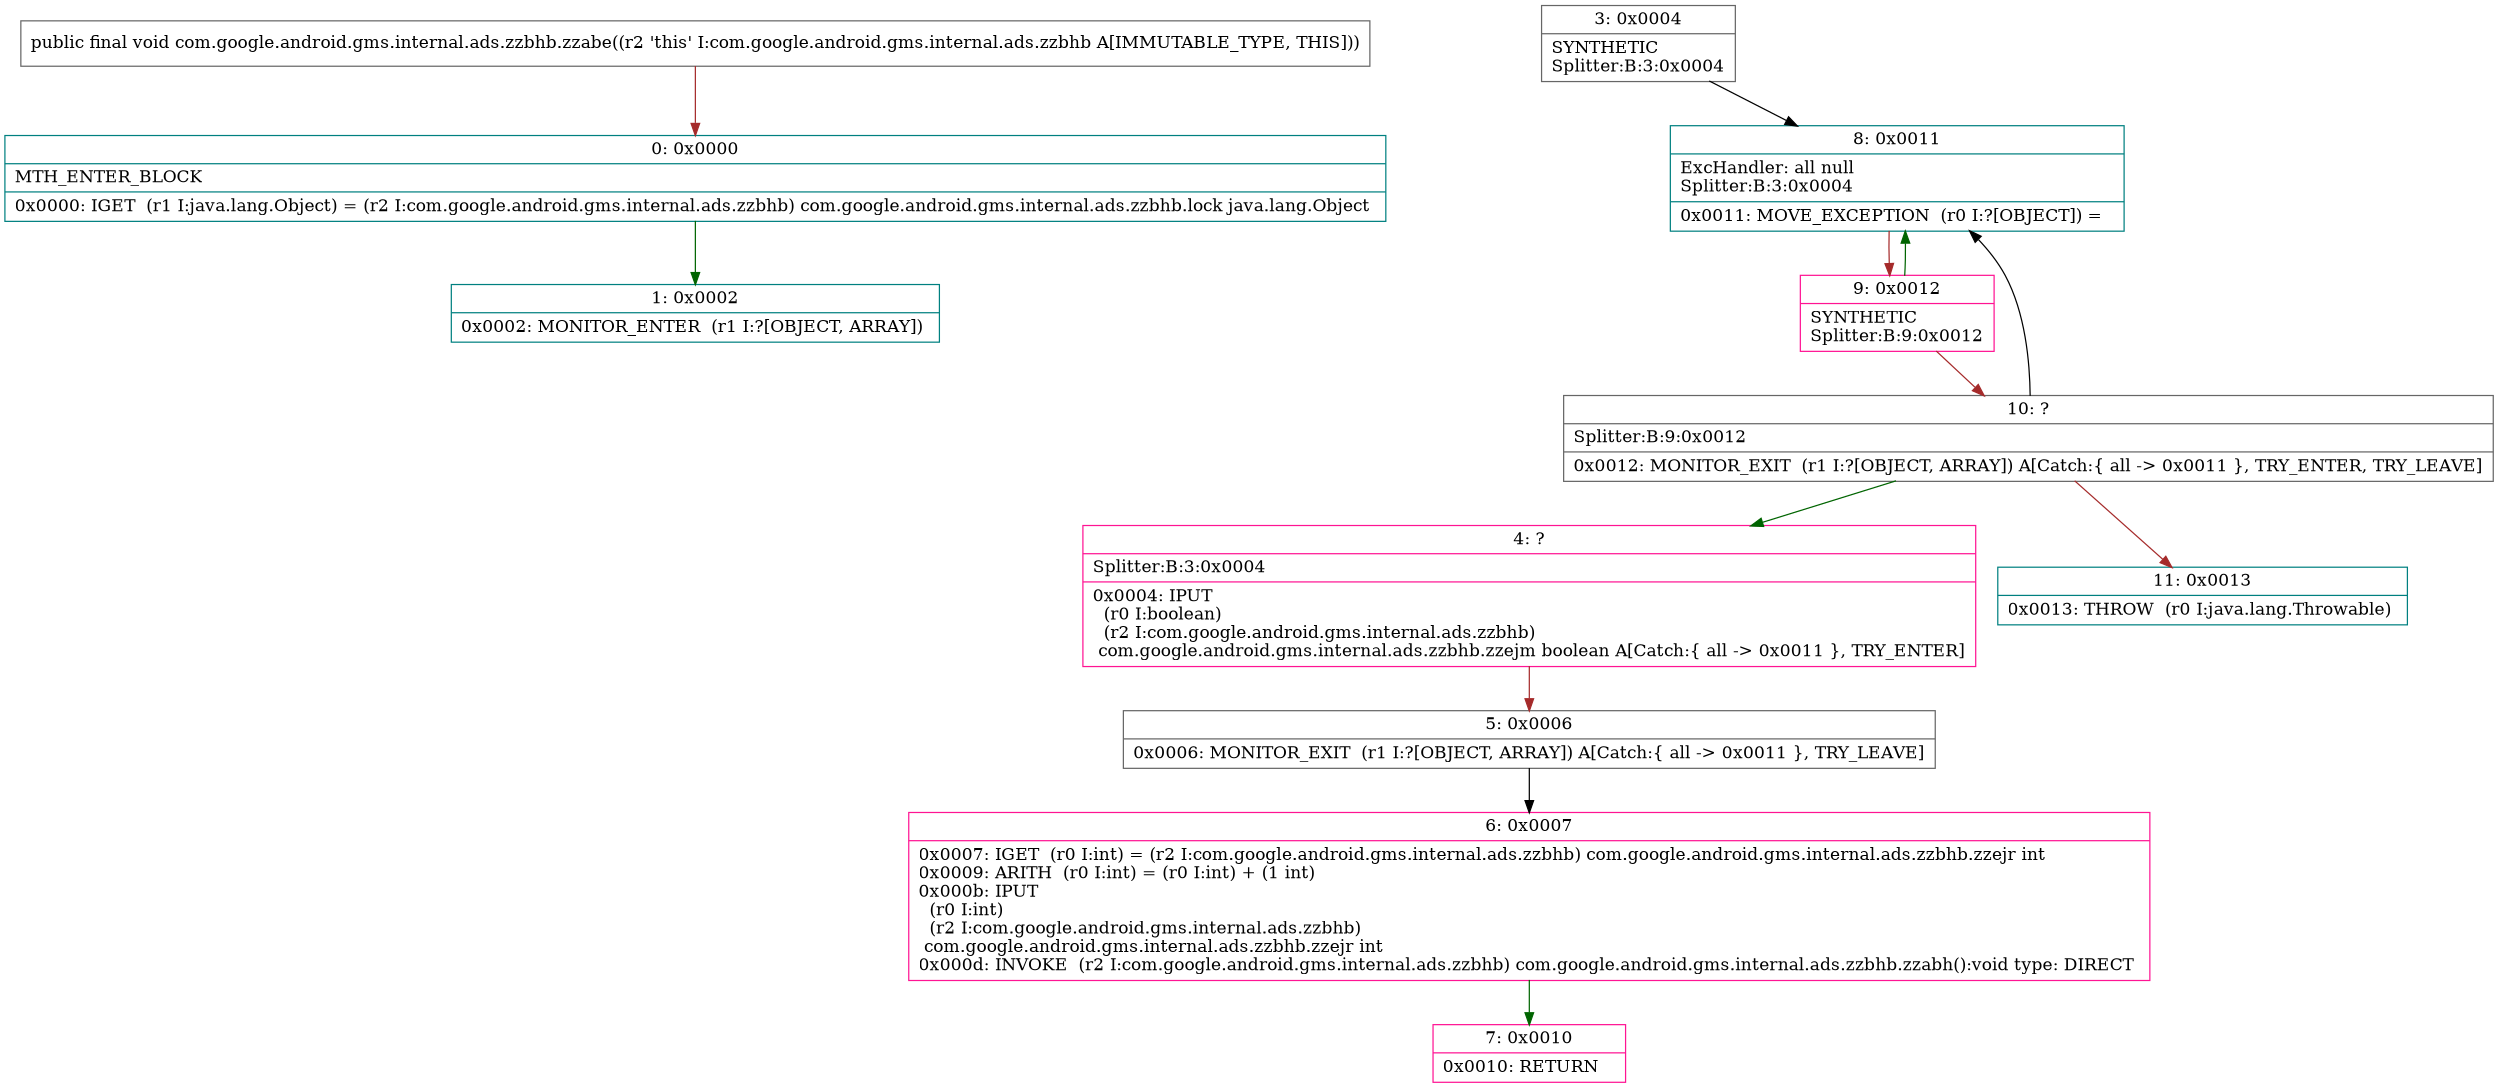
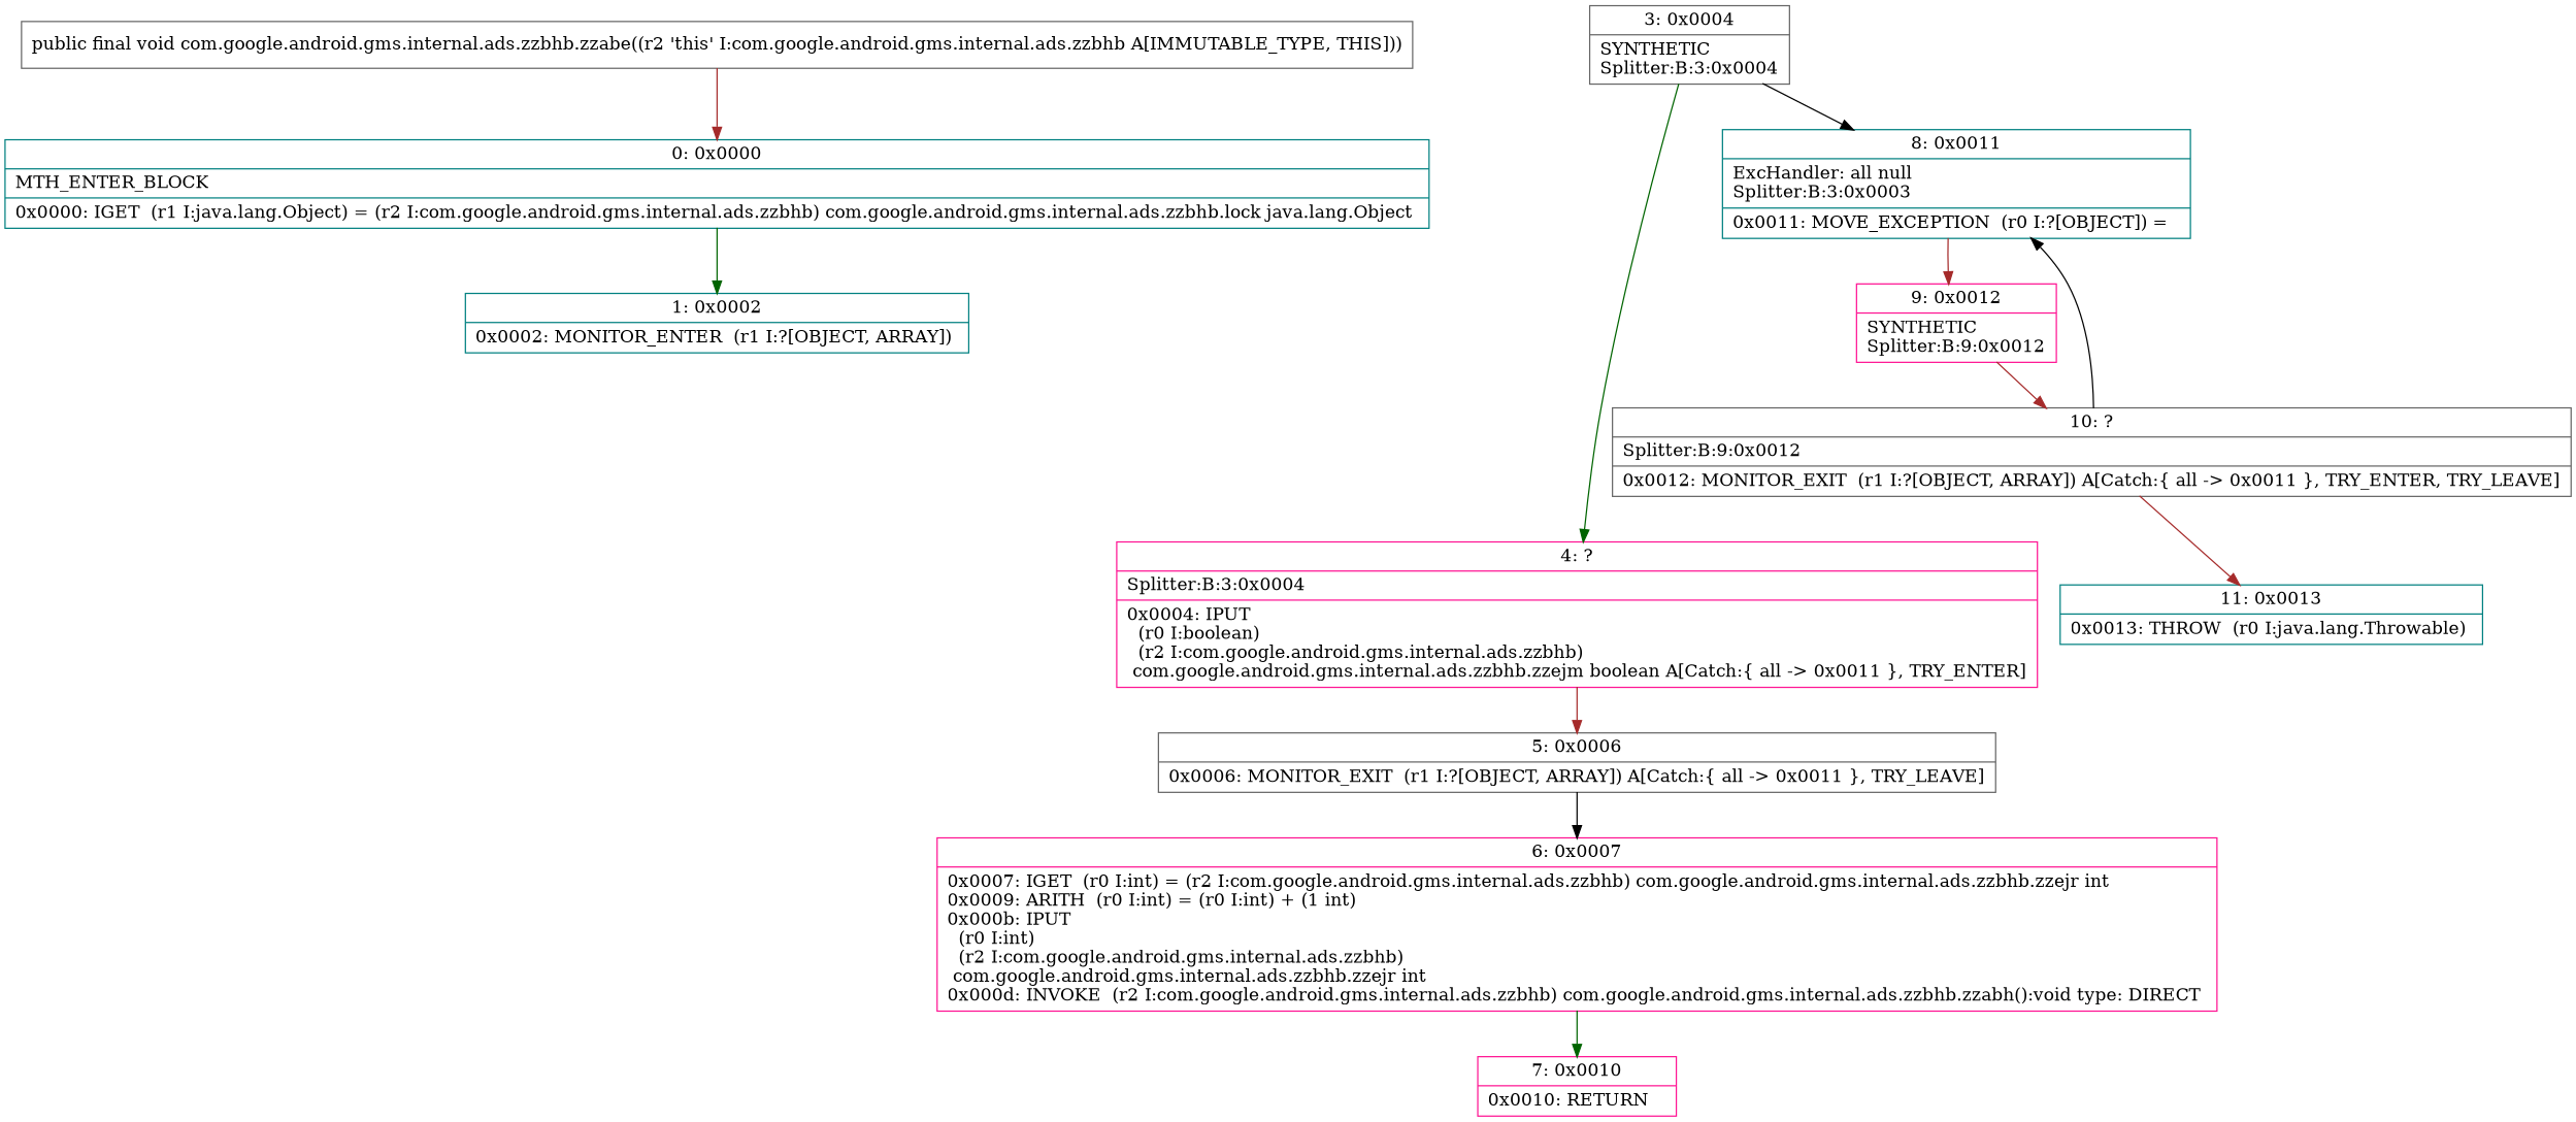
  digraph {
    node [color=teal shape=record]
    edge [color=brown]
    n1 [label="{0\:\ 0x0000|MTH_ENTER_BLOCK\l|0x0000: IGET  (r1 I:java.lang.Object) = (r2 I:com.google.android.gms.internal.ads.zzbhb) com.google.android.gms.internal.ads.zzbhb.lock java.lang.Object \l}"]
    n2 [label="{1\:\ 0x0002|0x0002: MONITOR_ENTER  (r1 I:?[OBJECT, ARRAY]) \l}"]
    n3 [color=gray40 label="{3\:\ 0x0004|SYNTHETIC\lSplitter:B:3:0x0004\l}"]
    n4 [color=deeppink label="{4\:\ ?|Splitter:B:3:0x0004\l|0x0004: IPUT  \l  (r0 I:boolean)\l  (r2 I:com.google.android.gms.internal.ads.zzbhb)\l com.google.android.gms.internal.ads.zzbhb.zzejm boolean A[Catch:\{ all \-\> 0x0011 \}, TRY_ENTER]\l}"]
-   n5 [label="{8\:\ 0x0011|ExcHandler: all null\lSplitter:B:3:0x0004\l|0x0011: MOVE_EXCEPTION  (r0 I:?[OBJECT]) =  \l}"]
+   n5 [label="{8\:\ 0x0011|ExcHandler: all null\lSplitter:B:3:0x0003\l|0x0011: MOVE_EXCEPTION  (r0 I:?[OBJECT]) =  \l}"]
    n6 [color=gray40 label="{5\:\ 0x0006|0x0006: MONITOR_EXIT  (r1 I:?[OBJECT, ARRAY]) A[Catch:\{ all \-\> 0x0011 \}, TRY_LEAVE]\l}"]
    n7 [color=deeppink label="{9\:\ 0x0012|SYNTHETIC\lSplitter:B:9:0x0012\l}"]
    n8 [color=deeppink label="{6\:\ 0x0007|0x0007: IGET  (r0 I:int) = (r2 I:com.google.android.gms.internal.ads.zzbhb) com.google.android.gms.internal.ads.zzbhb.zzejr int \l0x0009: ARITH  (r0 I:int) = (r0 I:int) + (1 int) \l0x000b: IPUT  \l  (r0 I:int)\l  (r2 I:com.google.android.gms.internal.ads.zzbhb)\l com.google.android.gms.internal.ads.zzbhb.zzejr int \l0x000d: INVOKE  (r2 I:com.google.android.gms.internal.ads.zzbhb) com.google.android.gms.internal.ads.zzbhb.zzabh():void type: DIRECT \l}"]
    n9 [color=deeppink label="{7\:\ 0x0010|0x0010: RETURN   \l}"]
    n10 [color=gray40 label="{10\:\ ?|Splitter:B:9:0x0012\l|0x0012: MONITOR_EXIT  (r1 I:?[OBJECT, ARRAY]) A[Catch:\{ all \-\> 0x0011 \}, TRY_ENTER, TRY_LEAVE]\l}"]
    n11 [label="{11\:\ 0x0013|0x0013: THROW  (r0 I:java.lang.Throwable) \l}"]
    n12 [color=gray40 label="{public final void com.google.android.gms.internal.ads.zzbhb.zzabe((r2 'this' I:com.google.android.gms.internal.ads.zzbhb A[IMMUTABLE_TYPE, THIS])) }"]
    n1 -> n2 [color=darkgreen]
-   n10 -> n4 [color=darkgreen]
+   n3 -> n4 [color=darkgreen]
    n3 -> n5 [color=black]
    n4 -> n6
    n5 -> n7
    n6 -> n8 [color=black]
-   n7 -> n5 [color=darkgreen]
    n7 -> n10
    n8 -> n9 [color=darkgreen]
    n10 -> n5 [color=black]
    n10 -> n11
    n12 -> n1
  }
